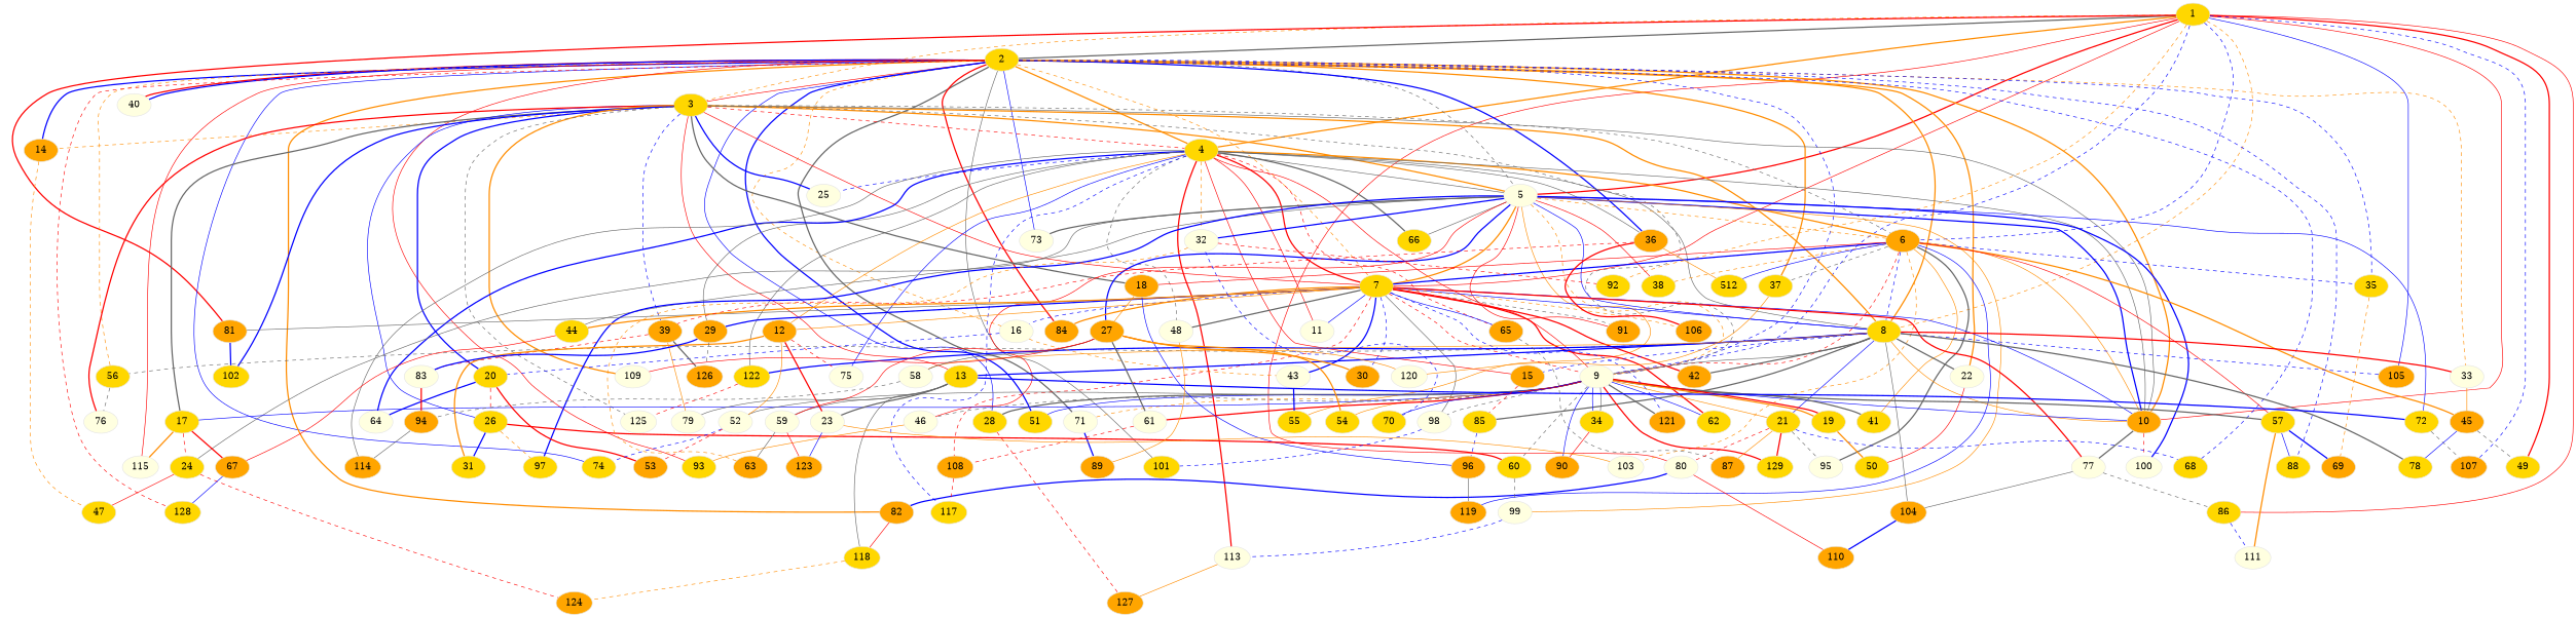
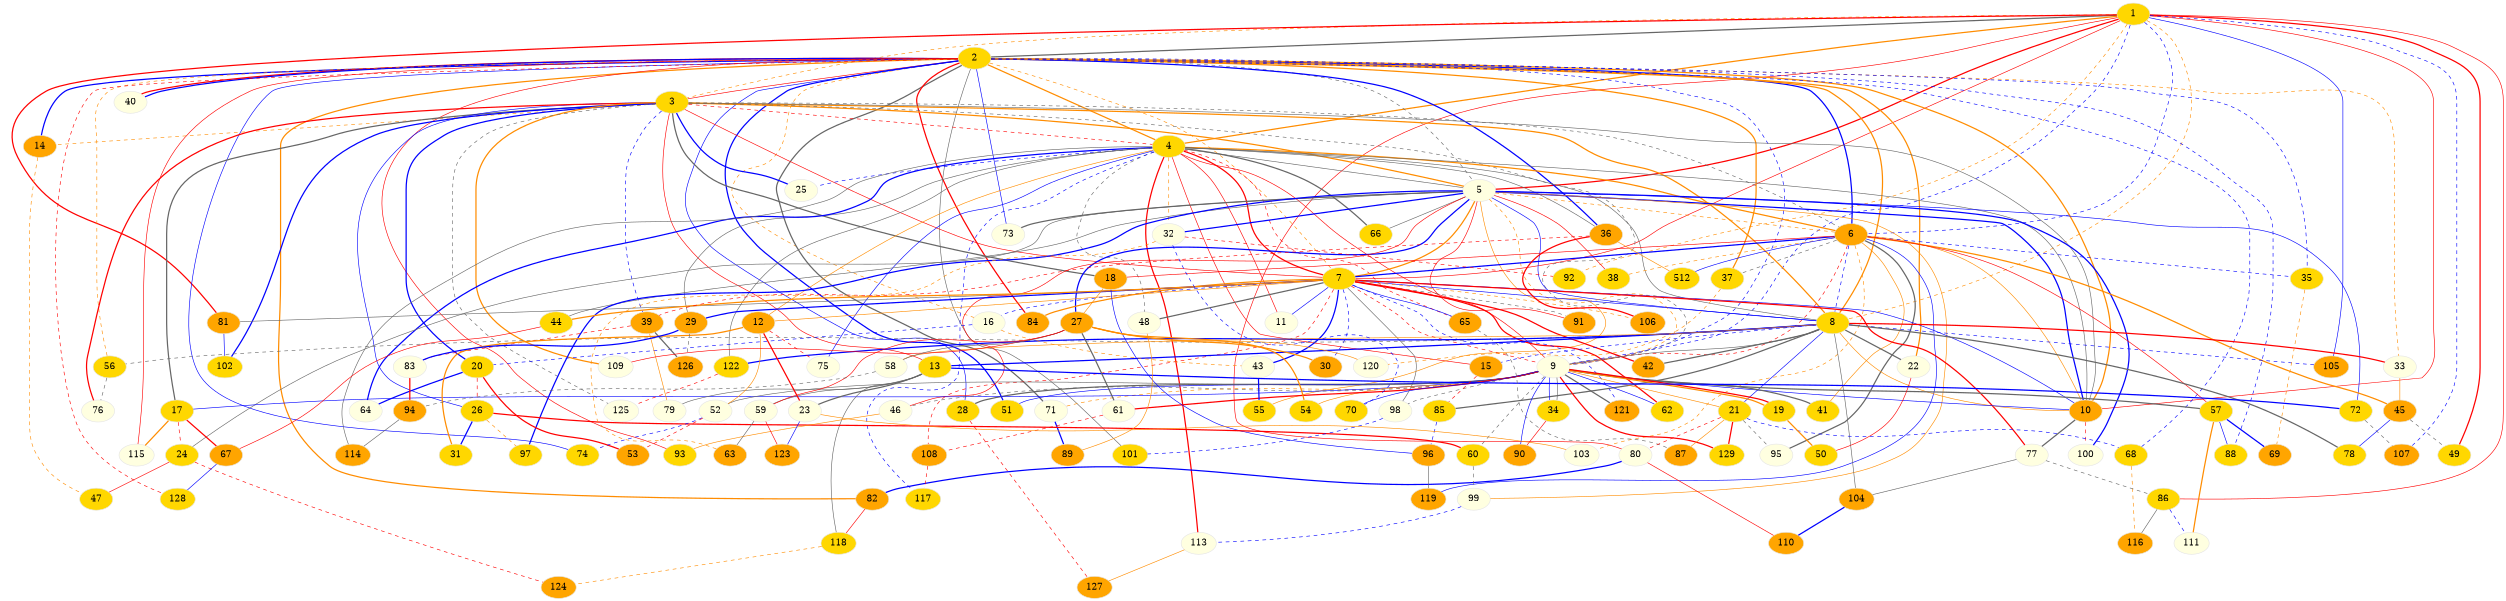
  graph {
    node [color=gray90 fillcolor=gold style=filled]
    edge [color=blue style=solid]
    1
    2
    3
    4
    5 [fillcolor=lightyellow]
    6 [fillcolor=orange]
    7
    8
    9 [fillcolor=lightyellow]
    10 [fillcolor=orange]
    49
    80 [fillcolor=lightyellow]
    81 [fillcolor=orange]
    86
    92
    105 [fillcolor=orange]
    107 [fillcolor=orange]
    14 [fillcolor=orange]
    16 [fillcolor=lightyellow]
    22 [fillcolor=lightyellow]
    28
    33 [fillcolor=lightyellow]
    35
    36 [fillcolor=orange]
    37
    40 [fillcolor=lightyellow]
    51
    56
    68
    71 [fillcolor=lightyellow]
    73 [fillcolor=lightyellow]
    74
    82 [fillcolor=orange]
    84 [fillcolor=orange]
    88
    93
    101
    115 [fillcolor=lightyellow]
    128
    13
    17
    18 [fillcolor=orange]
    20
    25 [fillcolor=lightyellow]
    26
    39 [fillcolor=orange]
    76 [fillcolor=lightyellow]
    102
    109 [fillcolor=lightyellow]
    125 [fillcolor=lightyellow]
    11 [fillcolor=lightyellow]
    12 [fillcolor=orange]
    15 [fillcolor=orange]
    29 [fillcolor=orange]
    32 [fillcolor=lightyellow]
    48 [fillcolor=lightyellow]
    64 [fillcolor=lightyellow]
    65 [fillcolor=orange]
    66
    75 [fillcolor=lightyellow]
    113 [fillcolor=lightyellow]
    114 [fillcolor=orange]
    117
    122
    24
    27 [fillcolor=orange]
    38
    44
    46 [fillcolor=lightyellow]
    55
    72
    91 [fillcolor=orange]
    97
    99 [fillcolor=lightyellow]
    100 [fillcolor=lightyellow]
    41
    45 [fillcolor=orange]
    57
    95 [fillcolor=lightyellow]
    103 [fillcolor=lightyellow]
    n81 [label=512]
    119 [fillcolor=orange]
    30 [fillcolor=orange]
    42 [fillcolor=orange]
    43 [fillcolor=lightyellow]
    62
    77 [fillcolor=lightyellow]
    98 [fillcolor=lightyellow]
    106 [fillcolor=orange]
    108 [fillcolor=orange]
    121 [fillcolor=orange]
    21
    58 [fillcolor=lightyellow]
    78
    85
    104 [fillcolor=orange]
    19
    34
    52 [fillcolor=lightyellow]
    54
    60
    61 [fillcolor=lightyellow]
    70
    90 [fillcolor=orange]
    129
    110 [fillcolor=orange]
    111 [fillcolor=lightyellow]
+   116 [fillcolor=orange]
    47
    50
    127 [fillcolor=orange]
    69 [fillcolor=orange]
    120 [fillcolor=lightyellow]
    89 [fillcolor=orange]
    118
    23 [fillcolor=lightyellow]
    59 [fillcolor=lightyellow]
    79 [fillcolor=lightyellow]
    67 [fillcolor=orange]
    96 [fillcolor=orange]
    53 [fillcolor=orange]
    31
    83 [fillcolor=lightyellow]
    126 [fillcolor=orange]
    63 [fillcolor=orange]
    87 [fillcolor=orange]
    124 [fillcolor=orange]
    94 [fillcolor=orange]
    123 [fillcolor=orange]
    1 -- 2 [color=gray40 style=bold]
    1 -- 3 [color=darkorange style=dashed]
    1 -- 4 [color=darkorange style=bold]
    1 -- 5 [color=red style=bold]
    1 -- 6 [style=dashed]
    1 -- 7 [color=red]
    1 -- 8 [color=darkorange style=dashed]
    1 -- 9 [style=dashed]
    1 -- 10 [color=red]
    1 -- 49 [color=red style=bold]
    1 -- 80 [color=red]
    1 -- 81 [color=red style=bold]
    1 -- 86 [color=red]
    1 -- 92 [color=darkorange style=dashed]
    1 -- 105
    1 -- 107 [style=dashed]
    2 -- 3 [color=red]
    2 -- 4 [color=darkorange style=bold]
    2 -- 5 [color=gray40 style=dashed]
+   2 -- 6 [style=bold]
    2 -- 7 [color=darkorange style=dashed]
    2 -- 8 [color=darkorange style=bold]
    2 -- 9 [style=dashed]
    2 -- 10 [color=darkorange style=bold]
    2 -- 14 [style=bold]
    2 -- 16 [color=darkorange style=dashed]
    2 -- 22 [color=darkorange style=bold]
    2 -- 28
    2 -- 33 [color=darkorange style=dashed]
    2 -- 35 [style=dashed]
    2 -- 36 [style=bold]
    2 -- 37 [color=darkorange style=bold]
    2 -- 40 [color=red style=bold]
    2 -- 40 [style=bold]
    2 -- 51 [style=bold]
    2 -- 56 [color=darkorange style=dashed]
    2 -- 68 [style=dashed]
    2 -- 71 [color=gray40 style=bold]
    2 -- 73
    2 -- 74
    2 -- 82 [color=darkorange style=bold]
    2 -- 84 [color=red style=bold]
    2 -- 88 [style=dashed]
    2 -- 93 [color=red]
    2 -- 101 [color=gray40]
    2 -- 115 [color=red]
    2 -- 128 [color=red style=dashed]
    3 -- 4 [color=red style=dashed]
    3 -- 5 [color=darkorange style=bold]
    3 -- 6 [color=gray40 style=dashed]
    3 -- 7 [color=red]
    3 -- 8 [color=darkorange style=bold]
    3 -- 9 [color=gray40 style=dashed]
    3 -- 10 [color=gray40]
    3 -- 14 [color=darkorange style=dashed]
    3 -- 13 [color=red]
    3 -- 17 [color=gray40 style=bold]
    3 -- 18 [color=gray40 style=bold]
    3 -- 20 [style=bold]
    3 -- 25 [style=bold]
    3 -- 26
    3 -- 39 [style=dashed]
    3 -- 76 [color=red style=bold]
    3 -- 102 [style=bold]
    3 -- 109 [color=darkorange style=bold]
    3 -- 125 [color=gray40 style=dashed]
    4 -- 5 [color=gray40]
    4 -- 6 [color=darkorange style=bold]
    4 -- 7 [color=red style=bold]
    4 -- 8 [color=gray40]
    4 -- 9 [color=red]
    4 -- 10 [color=gray40]
    4 -- 36 [color=gray40]
    4 -- 25 [style=dashed]
    4 -- 11 [color=red]
    4 -- 12 [color=darkorange]
    4 -- 15 [color=red]
    4 -- 29 [color=gray40]
    4 -- 32 [color=darkorange style=dashed]
    4 -- 48 [color=gray40 style=dashed]
    4 -- 64 [style=bold]
    4 -- 65 [color=red style=dashed]
    4 -- 66 [color=gray40 style=bold]
    4 -- 75
    4 -- 113 [color=red style=bold]
    4 -- 114 [color=gray40]
    4 -- 117 [style=dashed]
    4 -- 122 [color=gray40]
    5 -- 6 [color=darkorange style=dashed]
    5 -- 7 [color=darkorange style=bold]
    5 -- 8
    5 -- 9 [color=darkorange style=dashed]
    5 -- 10 [style=bold]
    5 -- 73 [color=gray40 style=bold]
    5 -- 32 [style=bold]
    5 -- 66 [color=gray40]
    5 -- 24 [color=gray40]
    5 -- 27 [style=bold]
    5 -- 38 [color=red]
    5 -- 44 [color=gray40]
    5 -- 46 [color=red]
    5 -- 55 [color=darkorange]
    5 -- 72
    5 -- 91 [color=red]
    5 -- 97 [style=bold]
    5 -- 99 [color=darkorange]
    5 -- 100 [style=bold]
    6 -- 7 [style=bold]
    6 -- 8 [style=dashed]
    6 -- 9 [color=red style=dashed]
    6 -- 10 [color=darkorange]
    6 -- 35 [style=dashed]
    6 -- 37 [color=gray40 style=dashed]
    6 -- 18 [color=red]
    6 -- 38 [color=darkorange style=dashed]
    6 -- 41 [color=darkorange]
    6 -- 45 [color=darkorange style=bold]
    6 -- 57 [color=red]
    6 -- 95 [color=gray40 style=bold]
    6 -- 103 [color=darkorange style=dashed]
    6 -- n81
    6 -- 119
    7 -- 8
    7 -- 9 [color=red style=dashed]
    7 -- 10
    7 -- 81 [color=gray40]
    7 -- 16 [style=dashed]
    7 -- 84 [color=darkorange style=bold]
    7 -- 11
    7 -- 12 [color=darkorange]
    7 -- 29 [style=bold]
    7 -- 48 [color=gray40 style=bold]
    7 -- 65
    7 -- 44 [color=darkorange style=bold]
    7 -- 91 [color=gray40 style=dashed]
    7 -- 30 [style=dashed]
    7 -- 42 [color=red style=bold]
    7 -- 43 [style=bold]
    7 -- 62 [color=red style=bold]
    7 -- 77 [color=red style=bold]
    7 -- 98 [color=gray40]
    7 -- 106 [color=darkorange style=dashed]
    7 -- 108 [color=red style=dashed]
    7 -- 121 [style=dashed]
    8 -- 9 [color=gray40]
    8 -- 10 [color=darkorange]
    8 -- 105 [style=dashed]
    8 -- 22 [color=gray40 style=bold]
    8 -- 33 [color=red style=bold]
    8 -- 56 [color=gray40 style=dashed]
    8 -- 13 [style=bold]
    8 -- 15 [style=dashed]
    8 -- 122 [style=bold]
    8 -- 42 [color=gray40 style=bold]
    8 -- 21
    8 -- 58 [color=darkorange]
    8 -- 78 [color=gray40 style=bold]
    8 -- 85 [color=gray40 style=bold]
    8 -- 104 [color=gray40]
    9 -- 10
    9 -- 28 [color=gray40 style=bold]
    9 -- 51
    9 -- 71 [color=darkorange style=dashed]
    9 -- 17
    9 -- 46 [color=gray40 style=dashed]
    9 -- 41 [color=gray40 style=bold]
    9 -- 57 [color=gray40 style=bold]
    9 -- 62
    9 -- 98 [color=gray40 style=dashed]
    9 -- 121 [color=gray40 style=bold]
    9 -- 21 [color=darkorange]
    9 -- 19 [color=darkorange style=bold]
    9 -- 19 [color=red style=bold]
    9 -- 34
    9 -- 34 [color=gray40]
    9 -- 52 [color=gray40]
    9 -- 54 [color=darkorange]
    9 -- 60 [color=gray40 style=dashed]
    9 -- 61 [color=red style=bold]
    9 -- 70
    9 -- 90
    9 -- 129 [color=red style=bold]
    10 -- 100 [color=red style=dashed]
    10 -- 77 [color=gray40 style=bold]
    80 -- 82 [style=bold]
    80 -- 110 [color=red]
-   81 -- 102 [style=bold]
+   81 -- 102
    86 -- 111 [style=dashed]
+   86 -- 116 [color=gray40]
    14 -- 47 [color=darkorange style=dashed]
    16 -- 20 [style=dashed]
    16 -- 43 [color=darkorange style=dashed]
    22 -- 50 [color=red]
    28 -- 127 [color=red style=dashed]
    33 -- 45 [color=darkorange]
    35 -- 69 [color=darkorange style=dashed]
    36 -- 39 [color=red style=dashed]
    36 -- n81 [color=darkorange]
    36 -- 106 [color=red style=bold]
-   37 -- 120 [color=darkorange]
+   37 -- 120 [color=darkorange style=dashed]
    56 -- 76 [color=gray40 style=dashed]
+   68 -- 116 [color=darkorange style=dashed]
    71 -- 89 [style=bold]
    82 -- 118 [color=red]
    13 -- 72 [style=bold]
    13 -- 118 [color=gray40]
    13 -- 23 [color=gray40 style=bold]
    13 -- 59 [color=gray40]
    13 -- 79 [color=gray40]
    17 -- 115 [color=darkorange style=bold]
    17 -- 24 [color=red style=dashed]
    17 -- 67 [color=red style=bold]
    18 -- 27 [color=darkorange]
    18 -- 96
    20 -- 26 [color=red style=dashed]
    20 -- 64 [style=bold]
    20 -- 53 [color=red style=bold]
    26 -- 97 [color=darkorange style=dashed]
    26 -- 60 [color=red style=bold]
    26 -- 31 [style=bold]
    39 -- 79 [color=darkorange]
    39 -- 83 [color=red style=dashed]
    39 -- 126 [color=gray40 style=bold]
    12 -- 75 [color=red style=dashed]
    12 -- 52 [color=darkorange]
    12 -- 23 [color=red style=bold]
    12 -- 31 [color=darkorange style=bold]
    15 -- 85 [color=red style=dashed]
    29 -- 83 [style=bold]
    29 -- 126 [color=gray40 style=dashed]
    32 -- 92 [color=red style=dashed]
    32 -- 70 [style=dashed]
    32 -- 63 [color=darkorange style=dashed]
    48 -- 89 [color=darkorange]
    65 -- 87 [color=gray40 style=dashed]
    113 -- 127 [color=darkorange]
    122 -- 125 [color=red style=dashed]
    24 -- 47 [color=red]
    24 -- 124 [color=red style=dashed]
    27 -- 109 [color=red]
    27 -- 30 [color=darkorange style=bold]
    27 -- 58 [color=gray40]
    27 -- 54 [color=darkorange style=bold]
    27 -- 61 [color=gray40 style=bold]
    27 -- 120 [color=darkorange]
    27 -- 59 [color=red]
    44 -- 67 [color=red]
    46 -- 93 [color=darkorange]
    72 -- 107 [color=gray40 style=dashed]
    99 -- 113 [style=dashed]
    45 -- 49 [color=gray40 style=dashed]
    45 -- 78
    57 -- 88
    57 -- 111 [color=darkorange style=bold]
    57 -- 69 [style=bold]
    43 -- 55 [style=bold]
    77 -- 86 [color=gray40 style=dashed]
    77 -- 104 [color=gray40]
    98 -- 101 [style=dashed]
    108 -- 117 [color=red style=dashed]
    21 -- 80 [color=red style=dashed]
    21 -- 68 [style=dashed]
    21 -- 95 [color=gray40 style=dashed]
    21 -- 129 [color=red style=bold]
    21 -- 87 [color=darkorange]
    58 -- 94 [color=gray40 style=dashed]
    85 -- 96 [style=dashed]
    104 -- 110 [style=bold]
    19 -- 50 [color=darkorange style=bold]
    34 -- 90 [color=red]
    52 -- 74 [style=dashed]
    52 -- 53 [color=red style=dashed]
    60 -- 99 [color=gray40 style=dashed]
    61 -- 108 [color=red style=dashed]
    118 -- 124 [color=darkorange style=dashed]
    23 -- 103 [color=darkorange]
    23 -- 123
    59 -- 63 [color=gray40]
    59 -- 123 [color=red]
    67 -- 128
    96 -- 119 [color=gray40]
    83 -- 94 [color=red style=bold]
    94 -- 114 [color=gray40]
  }
